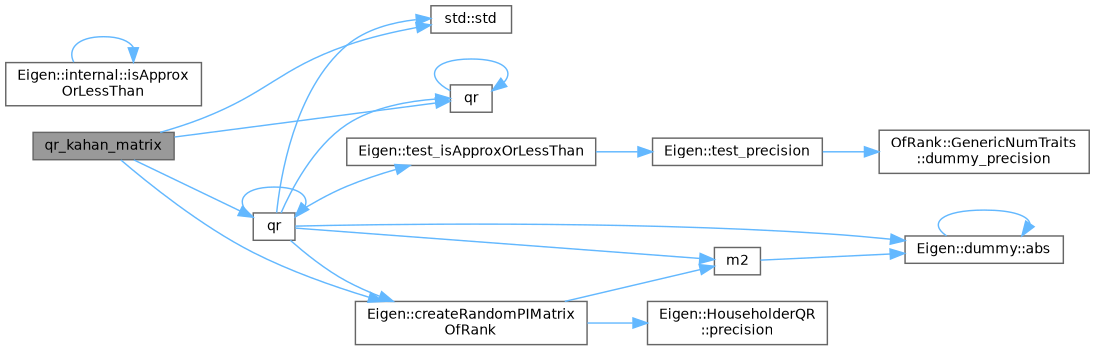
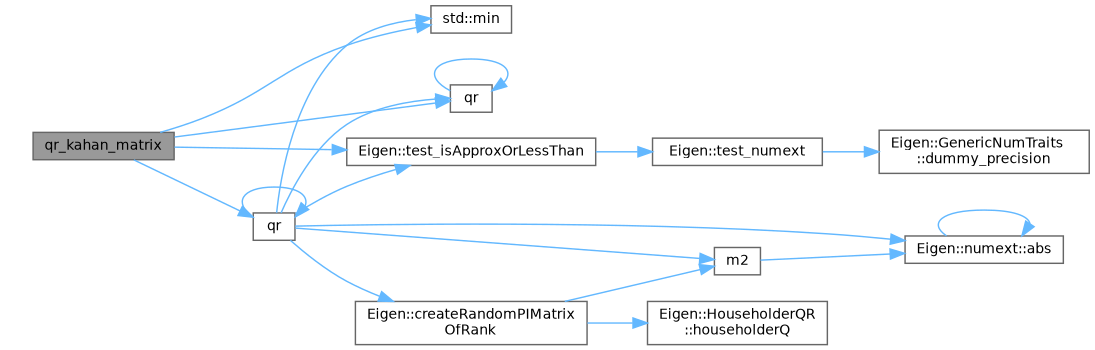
  digraph {
    rankdir=LR
    node [color=grey40 fillcolor=white fontname=Helvetica fontsize=10 shape=box style=filled]
    edge [color=steelblue1 fontname=Helvetica fontsize=10 labelfontname=Helvetica labelfontsize=10 style=solid]
    n1 [color=gray40 fillcolor=grey60 fontcolor=black height=0.2 label=qr_kahan_matrix width=0.4]
-   n2 [height=0.2 label="std::std" width=0.4]
+   n2 [height=0.2 label="std::min" width=0.4]
    n3 [height=0.2 label=qr width=0.4]
    n4 [height=0.2 label=qr width=0.4]
    n5 [height=0.2 label="Eigen::test_isApproxOrLessThan" width=0.4]
-   n6 [height=0.2 label="Eigen::dummy::abs" width=0.4]
+   n6 [height=0.2 label="Eigen::numext::abs" width=0.4]
    n7 [height=0.2 label="Eigen::createRandomPIMatrix\lOfRank" width=0.4]
    n8 [height=0.2 label=m2 width=0.4]
-   n9 [height=0.2 label="Eigen::test_precision" width=0.4]
-   n10 [height=0.2 label="Eigen::HouseholderQR\l::precision" width=0.4]
-   n11 [height=0.2 label="Eigen::internal::isApprox\lOrLessThan" width=0.4]
-   n12 [height=0.2 label="OfRank::GenericNumTraits\l::dummy_precision" width=0.4]
+   n9 [height=0.2 label="Eigen::test_numext" width=0.4]
+   n10 [height=0.2 label="Eigen::HouseholderQR\l::householderQ" width=0.4]
+   n12 [height=0.2 label="Eigen::GenericNumTraits\l::dummy_precision" width=0.4]
    n1 -> n2
    n1 -> n3
    n1 -> n4
-   n1 -> n7
+   n1 -> n5
    n3 -> n2
    n3 -> n3
    n3 -> n4
    n3 -> n5
    n3 -> n6
    n3 -> n7
    n3 -> n8
    n4 -> n4
    n5 -> n9
    n6 -> n6
    n7 -> n8
    n7 -> n10
    n8 -> n6
    n9 -> n12
-   n11 -> n11
  }
